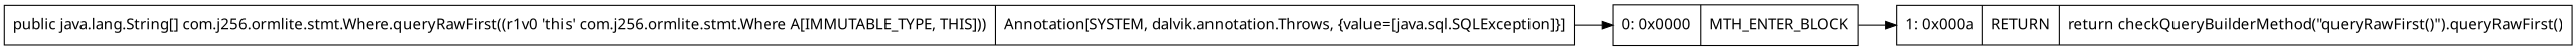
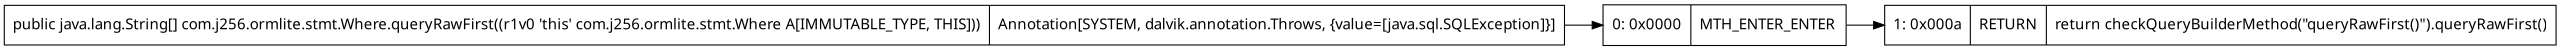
  digraph {
    rankdir=LR
    fontname="Noto Sans"
    node [shape=record fontname="Noto Sans"]
    edge [fontname="Noto Sans"]
-   n1 [label="{0\:\ 0x0000|MTH_ENTER_BLOCK\l}"]
+   n1 [label="{0\:\ 0x0000|MTH_ENTER_ENTER\l}"]
    n2 [label="{1\:\ 0x000a|RETURN\l|return checkQueryBuilderMethod(\"queryRawFirst()\").queryRawFirst()\l}"]
    n3 [label="{public java.lang.String[] com.j256.ormlite.stmt.Where.queryRawFirst((r1v0 'this' com.j256.ormlite.stmt.Where A[IMMUTABLE_TYPE, THIS]))  | Annotation[SYSTEM, dalvik.annotation.Throws, \{value=[java.sql.SQLException]\}]\l}"]
    n1 -> n2
    n3 -> n1
  }
